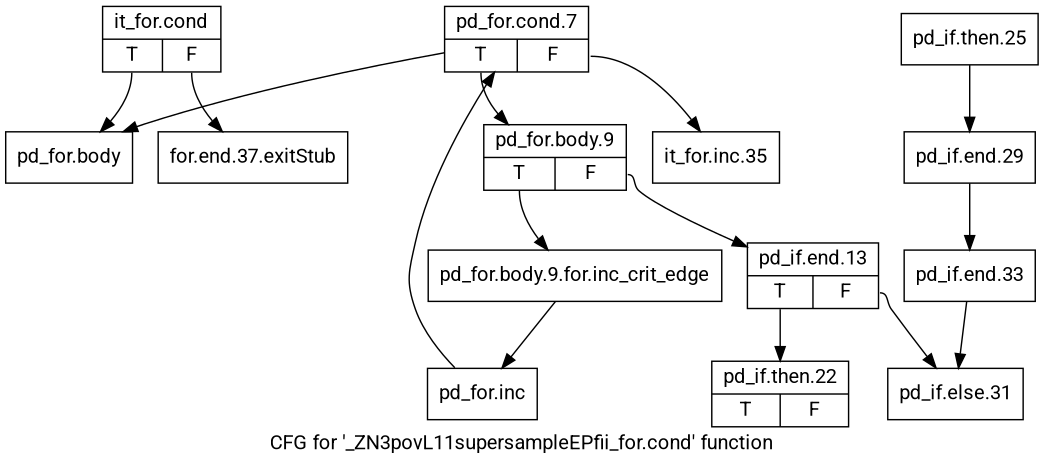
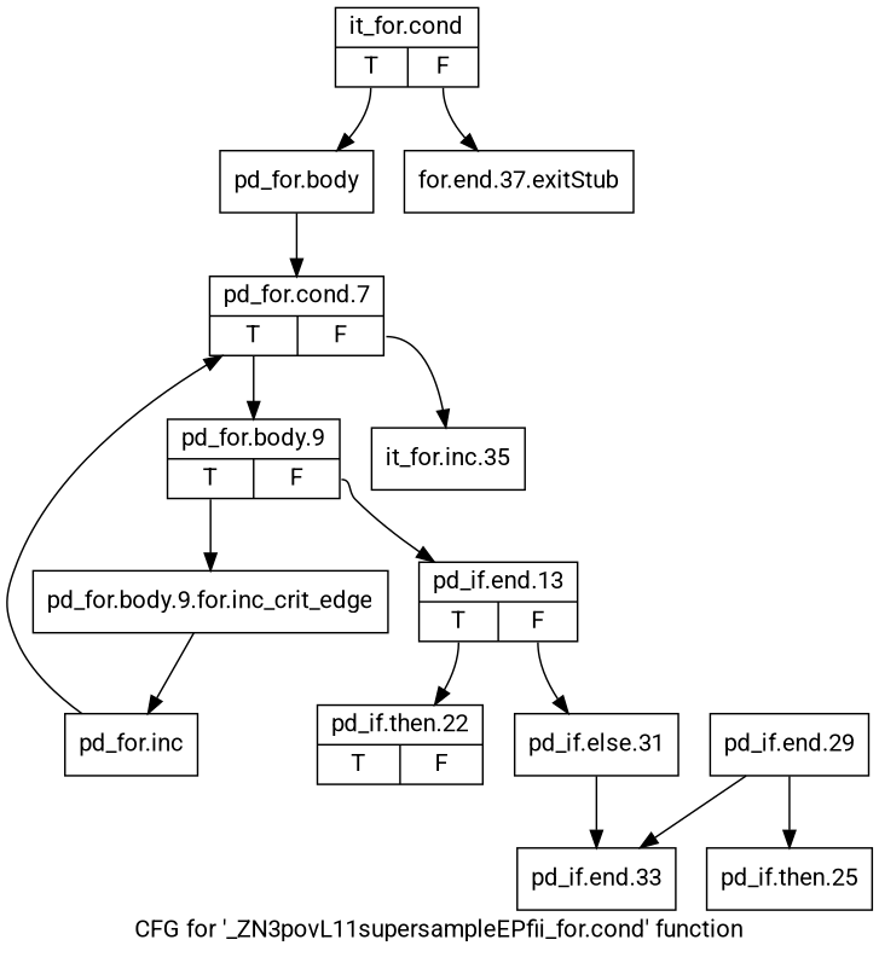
  digraph {
    fontname=Roboto
    label="CFG for '_ZN3povL11supersampleEPfii_for.cond' function"
    node [fontname=Roboto shape=record]
    edge [fontname=Roboto]
    n1 [label="{it_for.cond|{<s0>T|<s1>F}}"]
    n2 [label="{for.end.37.exitStub}"]
    n3 [label="{pd_for.body}"]
    n4 [label="{pd_for.cond.7|{<s0>T|<s1>F}}"]
    n5 [label="{pd_for.body.9|{<s0>T|<s1>F}}"]
    n6 [label="{it_for.inc.35}"]
    n7 [label="{pd_for.body.9.for.inc_crit_edge}"]
    n8 [label="{pd_if.end.13|{<s0>T|<s1>F}}"]
    n9 [label="{pd_for.inc}"]
    n10 [label="{pd_if.then.22|{<s0>T|<s1>F}}"]
    n11 [label="{pd_if.else.31}"]
    n12 [label="{pd_if.end.33}"]
    n13 [label="{pd_if.then.25}"]
    n14 [label="{pd_if.end.29}"]
    n1 -> n2 [tailport=s1]
    n1 -> n3 [tailport=s0]
-   n4 -> n3
+   n3 -> n4
    n4 -> n5 [tailport=s0]
    n4 -> n6 [tailport=s1]
    n5 -> n7 [tailport=s0]
    n5 -> n8 [tailport=s1]
    n7 -> n9
    n8 -> n10 [tailport=s0]
    n8 -> n11 [tailport=s1]
    n9 -> n4
-   n12 -> n11
-   n13 -> n14
+   n11 -> n12
+   n14 -> n13
    n14 -> n12
  }
